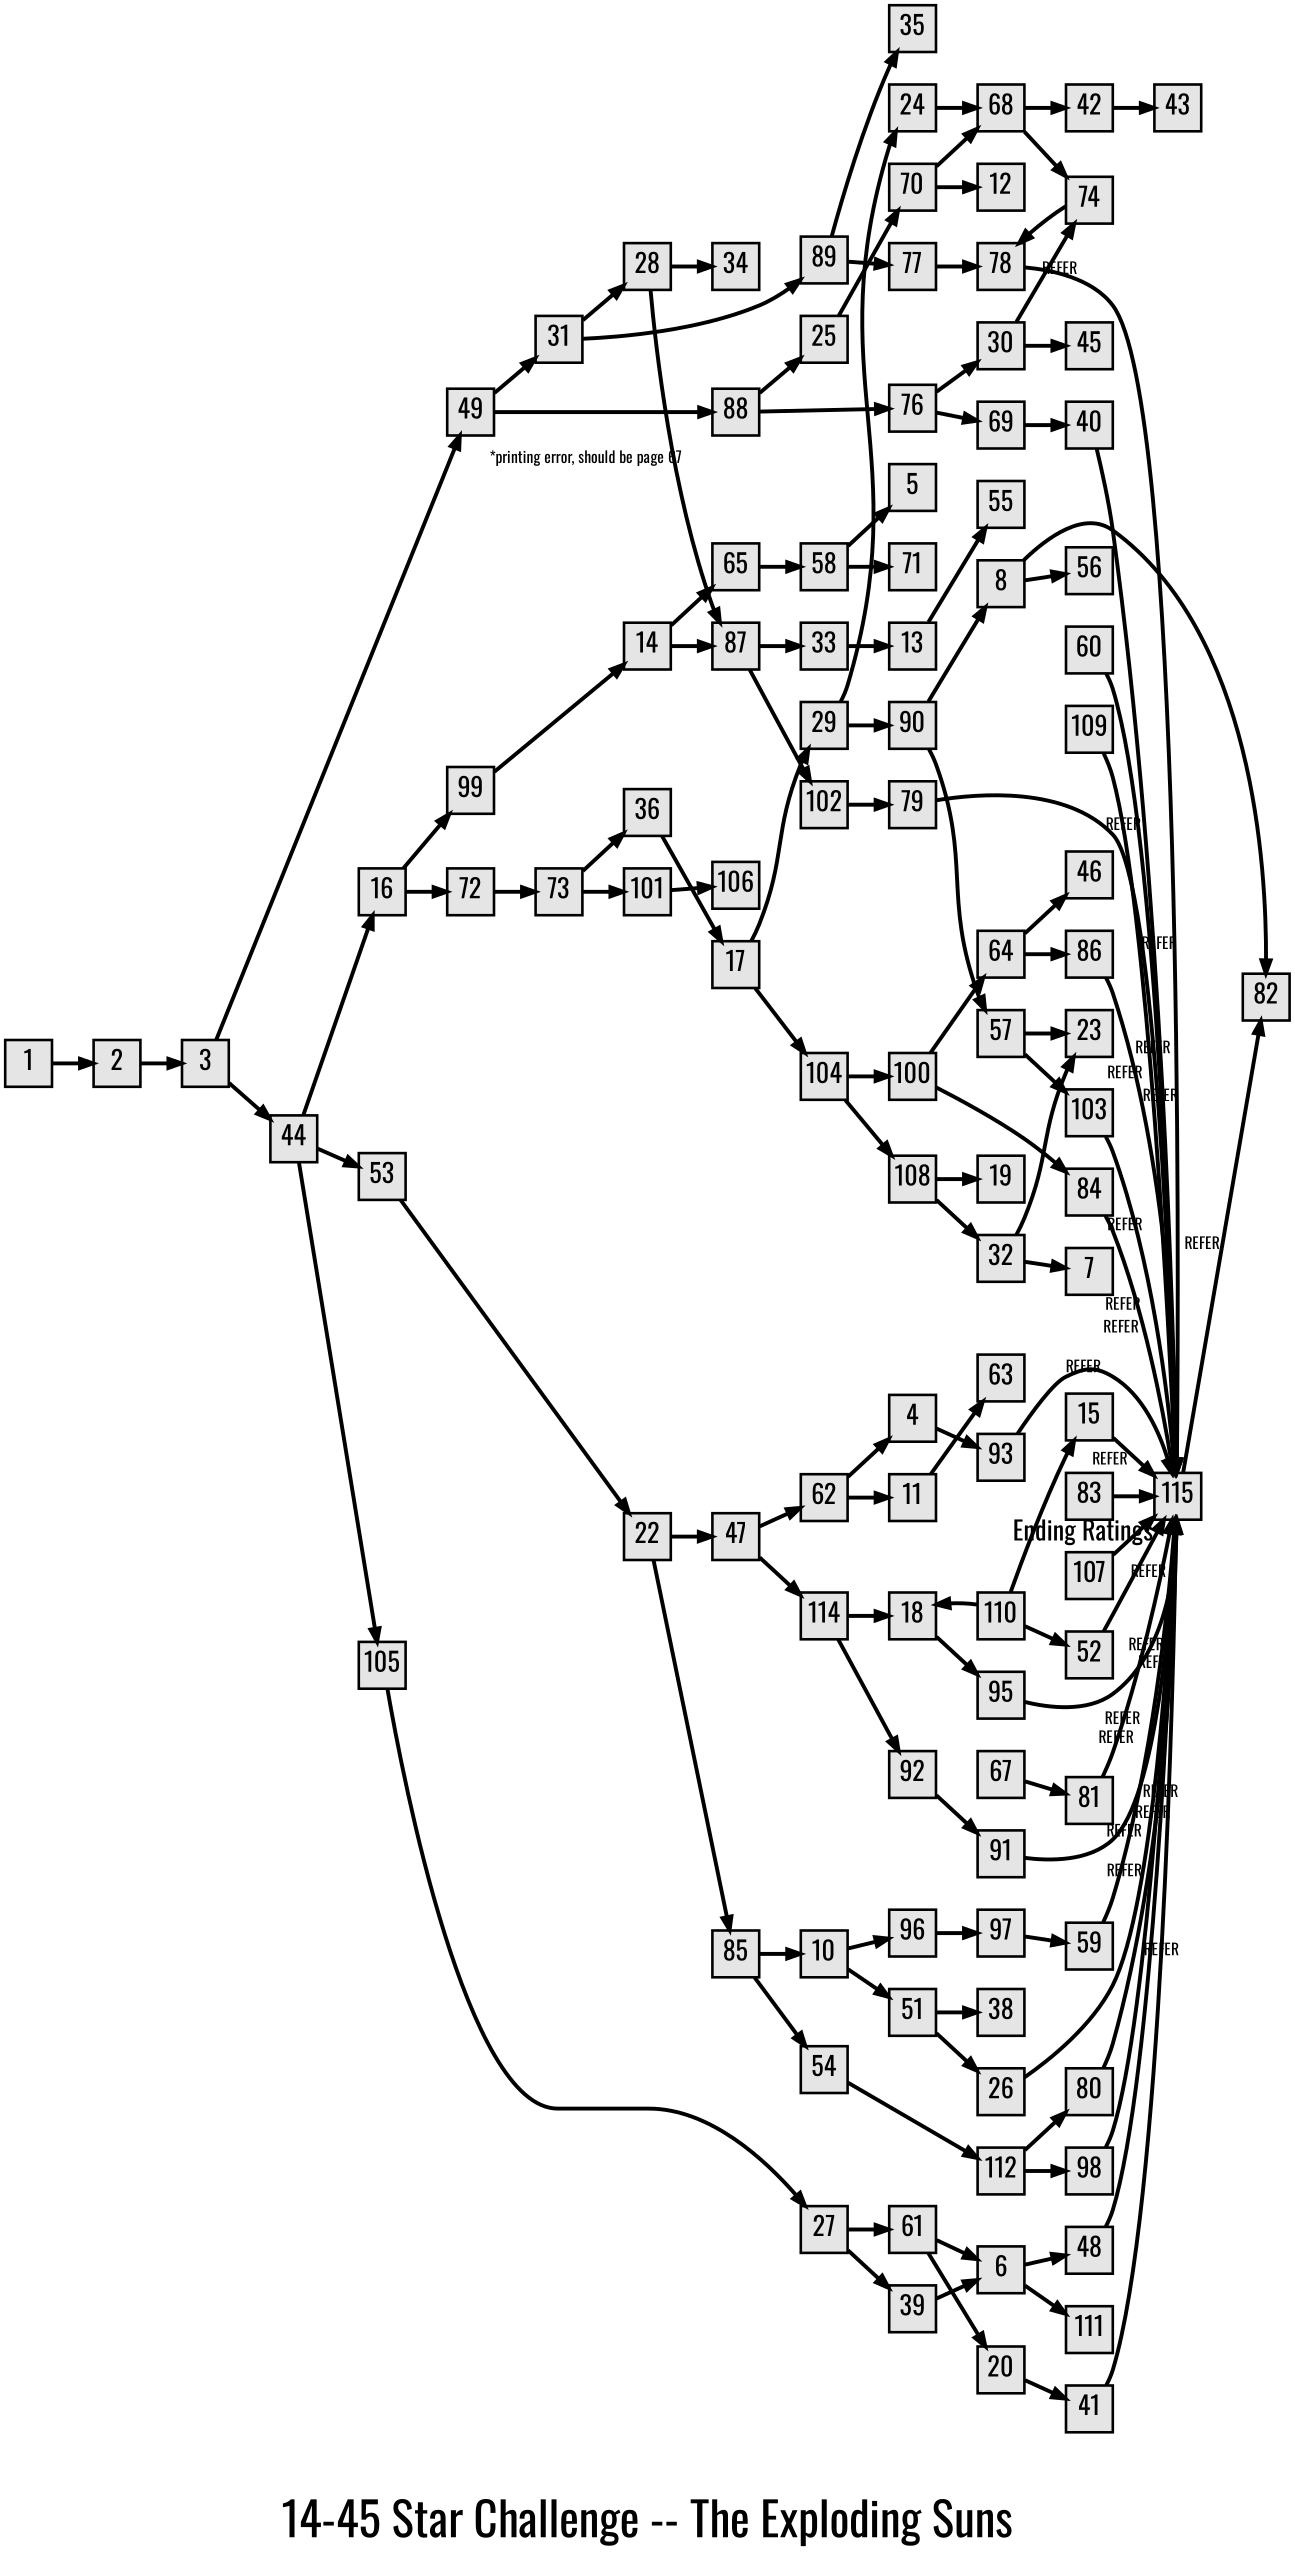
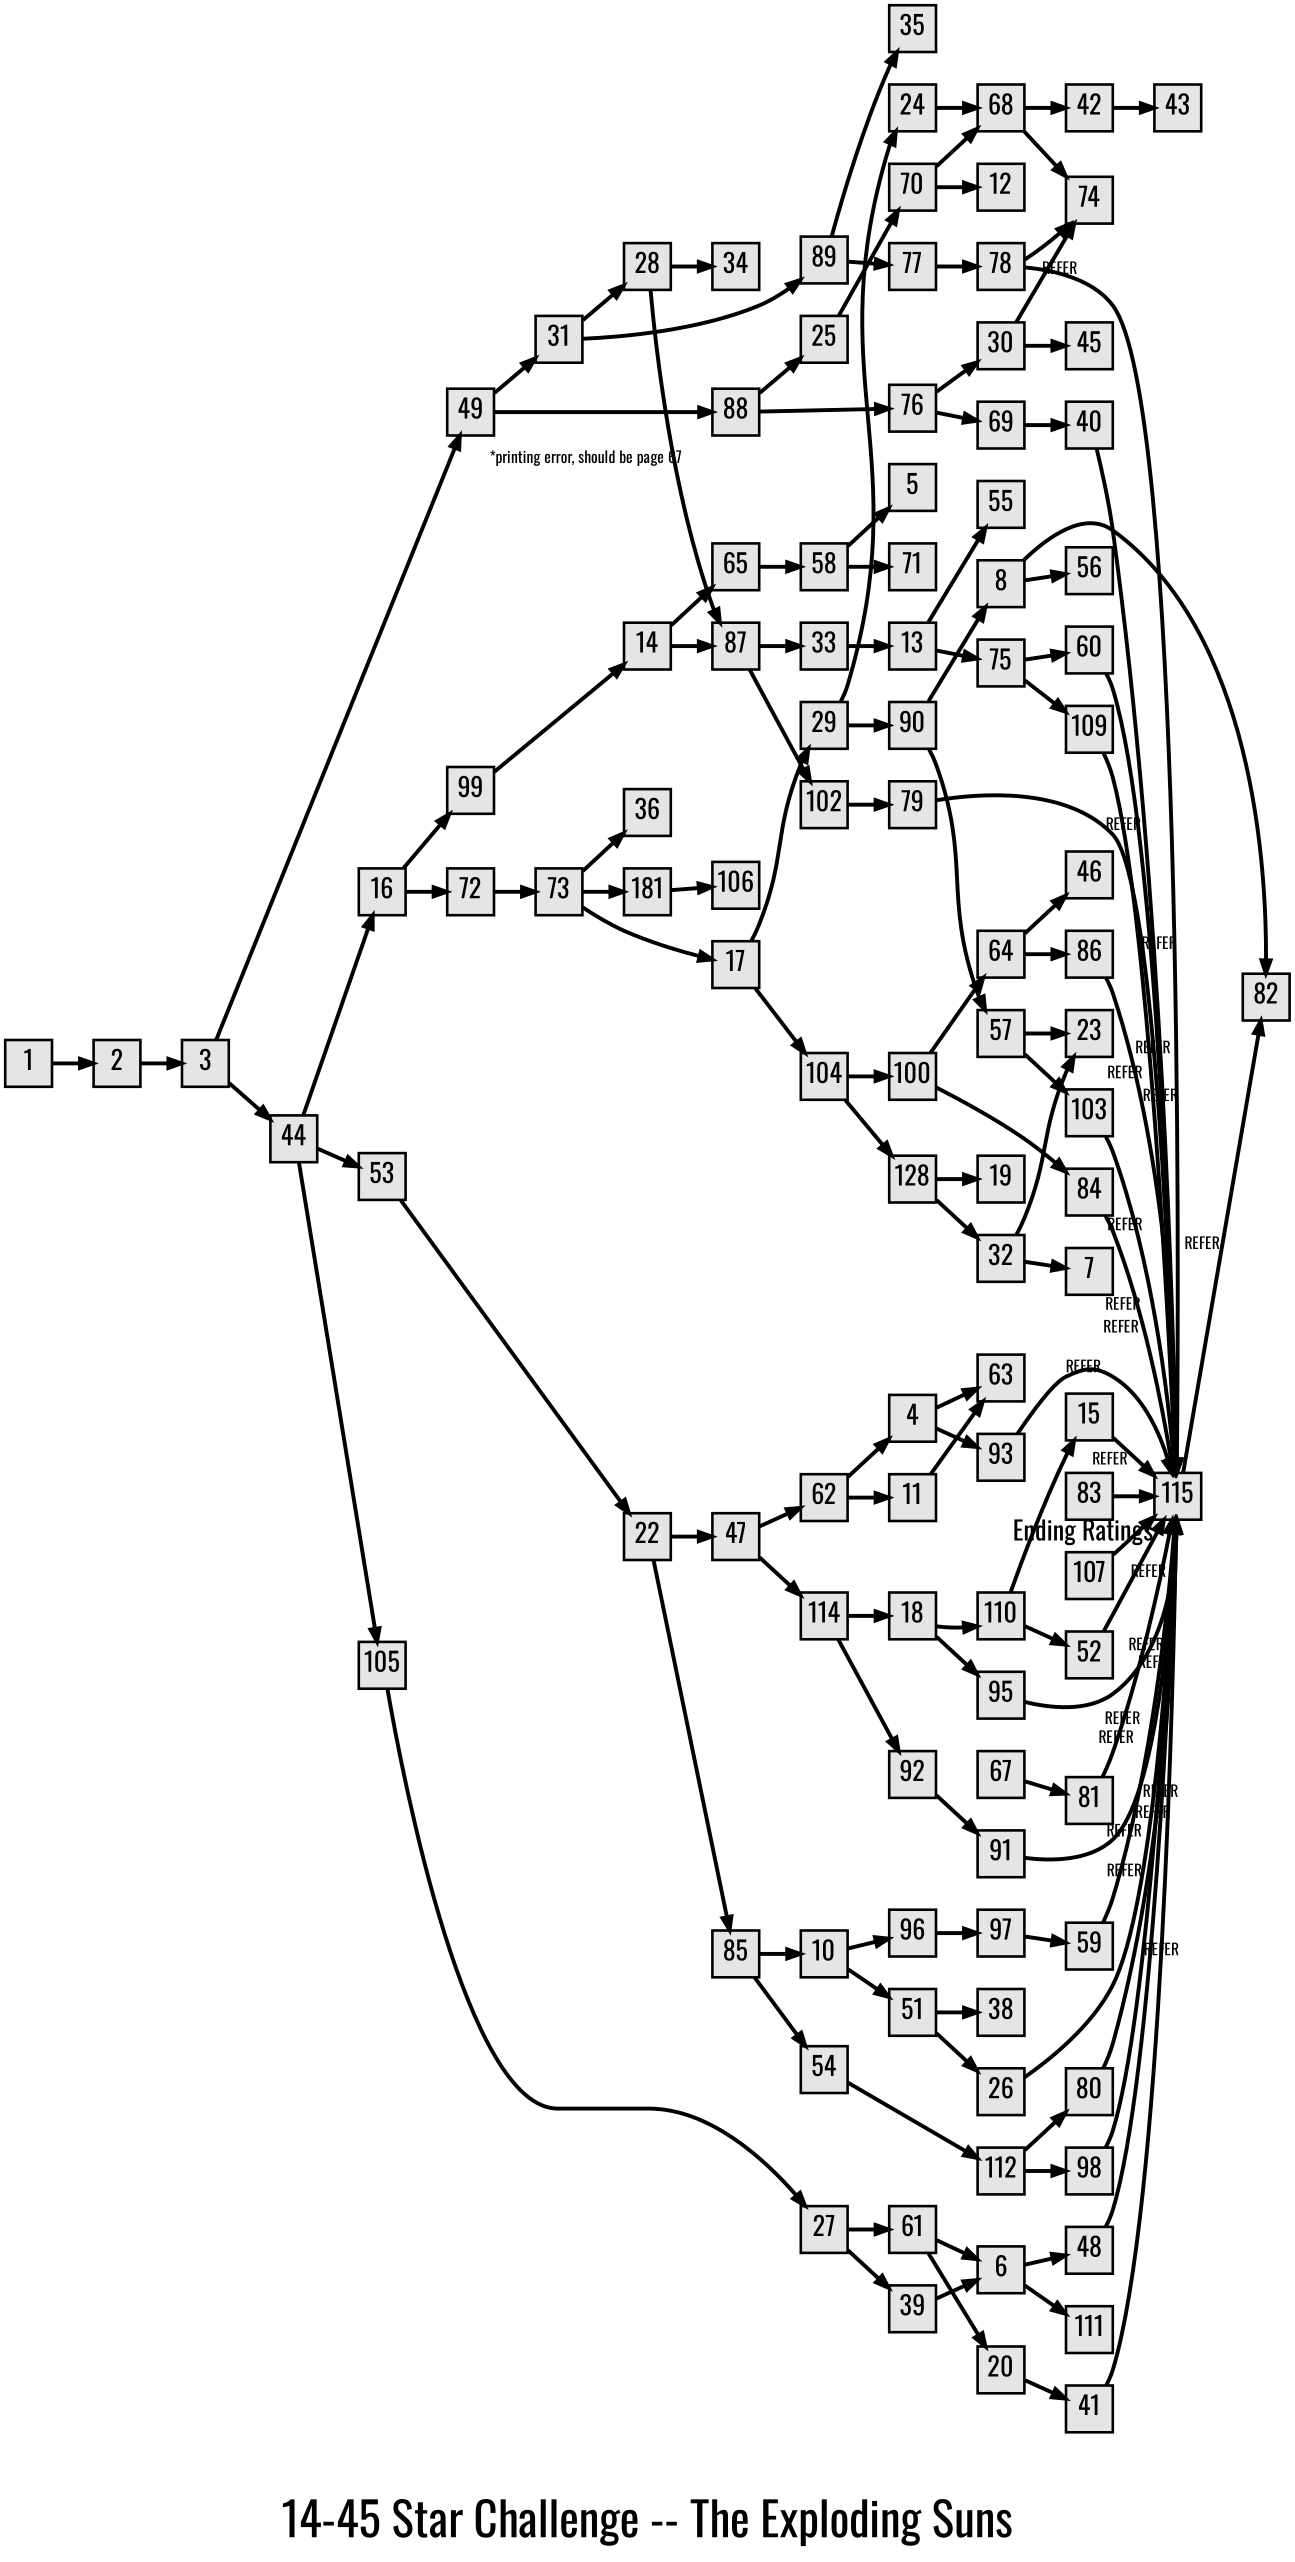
  digraph {
    fontname=Oswald
    fontsize=36
    label="14-45 Star Challenge -- The Exploding Suns"
    nodesep=0.35
    ordering=out
    rankdir=LR
    ranksep=0.45
    node [fillcolor=grey90 fixedsize=true fontname=Oswald fontsize=20 labelfloat=true margin="0,0" penwidth=2 regular=true shape=rect style=filled]
    edge [fontname=Oswald fontsize=12 labelfloat=true penwidth=3]
    1
    2
    3
    49
    44
    31
    88
    16
    53
    105
    28
    89
    25
    76
    99
    72
    22
    27
    4
    63
    93
    115 [xlabel="Ending Ratings"]
    82
    6
    48
    111
    8
    56
    10
    96
    51
    97
    26
    38
    59
    11
    13
+   75
    55
    60
    109
    14
    65
    87
    58
    33
    102
    5
    71
    79
    15
    73
    36
-   101
+   101 [label=181]
    17
    29
    104
    24
    90
    100
-   108
+   108 [label=128]
    68
    57
    64
    84
    19
    32
    18
    110
    95
    52
    83
    20
    41
    47
    85
    62
    114
    54
    92
    112
    42
    74
    43
    78
    70
    12
    61
    39
    34
    23
    103
    30
    45
    107
    n96 [label=35]
    77
    7
    40
    91
    69
    80
    98
    46
    86
    67
    81
    106
    1 -> 2
    2 -> 3
    3 -> 49
    3 -> 44
    49 -> 31
    49 -> 88
    44 -> 16
    44 -> 53
    44 -> 105
    31 -> 28
    31 -> 89
    88 -> 25
    88 -> 76
    16 -> 99
    16 -> 72
    53 -> 22
    105 -> 27
    28 -> 87 [xlabel="*printing error, should be page 67"]
    28 -> 34
    89 -> n96
    89 -> 77
    25 -> 70
    76 -> 30
    76 -> 69
    99 -> 14
    72 -> 73
    22 -> 47
    22 -> 85
    27 -> 61
    27 -> 39
+   4 -> 63
    4 -> 93
    93 -> 115 [xlabel=REFER]
    115 -> 82 [xlabel=REFER]
    6 -> 48
    6 -> 111
    48 -> 115 [xlabel=REFER]
    8 -> 82
    8 -> 56
    10 -> 96
    10 -> 51
    96 -> 97
    51 -> 26
    51 -> 38
    97 -> 59
    26 -> 115 [xlabel=REFER]
    59 -> 115 [xlabel=REFER]
    11 -> 63
+   13 -> 75
    13 -> 55
+   75 -> 60
+   75 -> 109
    60 -> 115 [xlabel=REFER]
    109 -> 115 [xlabel=REFER]
    14 -> 65
    14 -> 87
    65 -> 58
    87 -> 33
    87 -> 102
    58 -> 5
    58 -> 71
    33 -> 13
    102 -> 79
    79 -> 115 [xlabel=REFER]
    15 -> 115 [xlabel=REFER]
    73 -> 36
    73 -> 101
-   36 -> 17
+   73 -> 17
    101 -> 106
    17 -> 29
    17 -> 104
    29 -> 24
    29 -> 90
    104 -> 100
    104 -> 108
    24 -> 68
    90 -> 8
    90 -> 57
    100 -> 64
    100 -> 84
    108 -> 19
    108 -> 32
    68 -> 42
    68 -> 74
    57 -> 23
    57 -> 103
    64 -> 46
    64 -> 86
    84 -> 115 [xlabel=REFER]
    32 -> 23
    32 -> 7
-   110 -> 18
+   18 -> 110
    18 -> 95
    110 -> 15
    110 -> 52
    95 -> 115 [xlabel=REFER]
    52 -> 115 [xlabel=REFER]
    83 -> 115
    20 -> 41
    41 -> 115 [xlabel=REFER]
    47 -> 62
    47 -> 114
    85 -> 10
    85 -> 54
    62 -> 4
    62 -> 11
    114 -> 18
    114 -> 92
    54 -> 112
    92 -> 91
    112 -> 80
    112 -> 98
    42 -> 43
-   74 -> 78
+   78 -> 74
    78 -> 115 [xlabel=REFER]
    70 -> 68
    70 -> 12
    61 -> 6
    61 -> 20
    39 -> 6
    103 -> 115 [xlabel=REFER]
    30 -> 74 [xlabel=REFER]
    30 -> 45
    107 -> 115
    77 -> 78
    40 -> 115 [xlabel=REFER]
    91 -> 115 [xlabel=REFER]
    69 -> 40
    80 -> 115 [xlabel=REFER]
    98 -> 115 [xlabel=REFER]
    86 -> 115 [xlabel=REFER]
    67 -> 81
    81 -> 115 [xlabel=REFER]
  }
